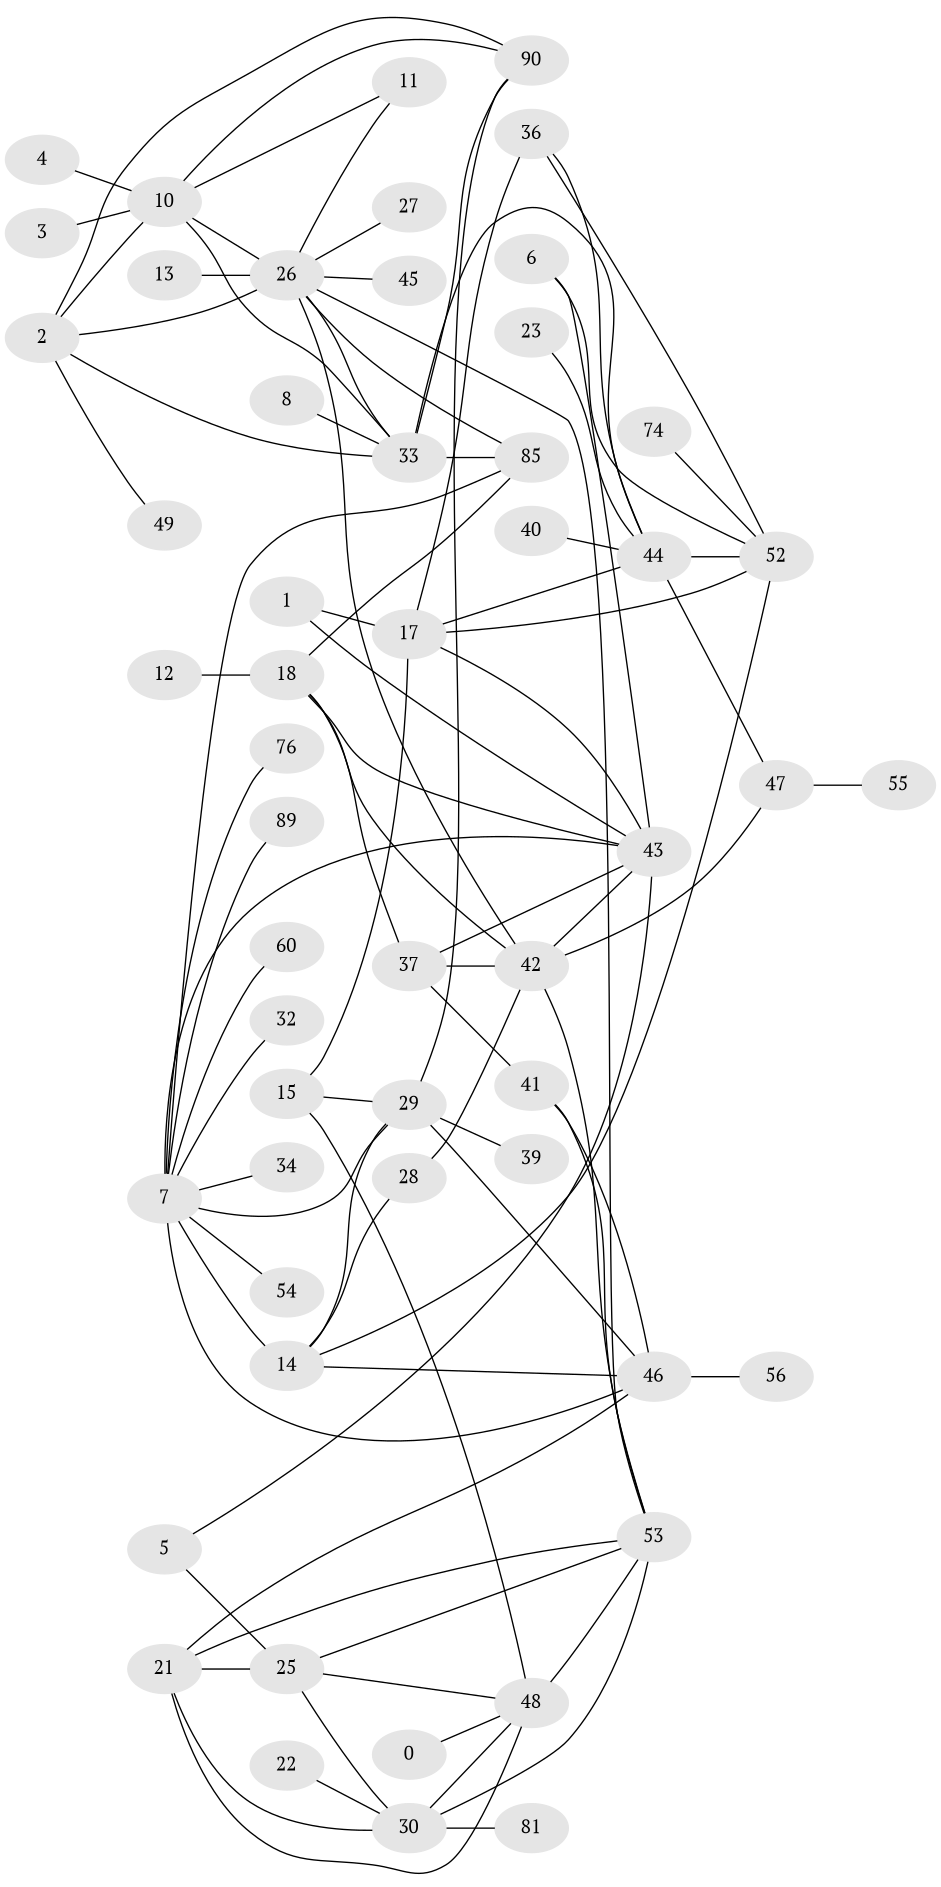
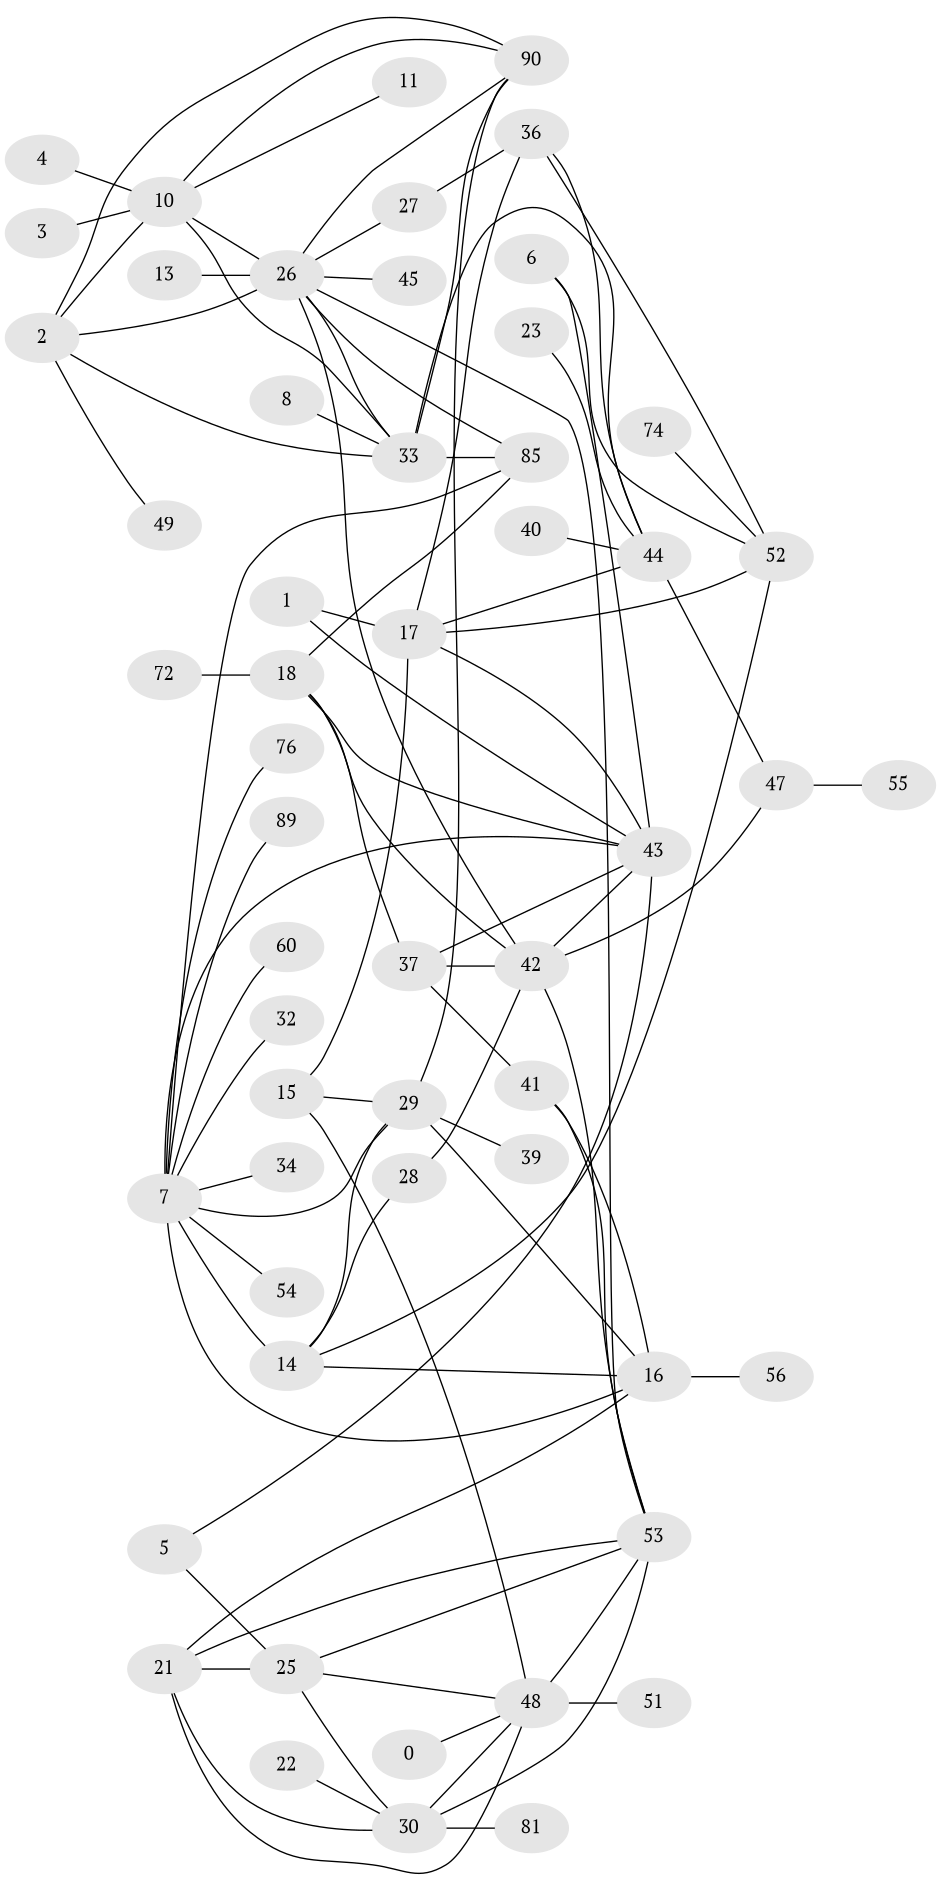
  graph {
    fontname="PT Serif"
    rankdir=LR
    node [color=gray90 fontname="PT Serif" style=filled]
    edge [fontname="PT Serif" weight=1.0]
    1
    17
    43
    52
    36
    44
    2
    10
    26
    33
    49
    n12 [label=90]
    11
    n14 [label=85]
    53
    42
    27
    45
    3
    4
    5
    25
    48
    30
    6
    7
    14
    n28 [label=76]
    n29 [label=89]
    n30 [label=60]
    29
    32
    34
-   46
+   46 [label=16]
    54
    28
    39
    56
    8
    n40 [label=0]
-   12
+   51
+   12 [label=72]
    18
    37
    13
    15
    47
    41
    21
    n50 [label=81]
    22
    23
    n53 [label=74]
    40
    55
    1 -- 17
    1 -- 43
    17 -- 43
    17 -- 52 [weight=2.0]
    17 -- 36 [weight=2.0]
    17 -- 44 [weight=2.0]
    36 -- 52
    36 -- 44
-   44 -- 52
    44 -- 47
    2 -- 10
    2 -- 26
    2 -- 33
    2 -- 49
    2 -- n12
    10 -- 26
    10 -- 33
    10 -- n12
    10 -- 11
    26 -- 33
-   26 -- 11
+   26 -- n12
    26 -- n14
    26 -- 53
    26 -- 42
    26 -- 27
    26 -- 45
    33 -- 44
    33 -- n12
    33 -- n14
    42 -- 43 [weight=2.0]
    42 -- 53
    42 -- 47
+   27 -- 36
    3 -- 10
    4 -- 10
    5 -- 43
    5 -- 25
    25 -- 53
    25 -- 48
    25 -- 30
    48 -- 53
+   48 -- 51
    30 -- 53
    30 -- 48
    30 -- n50
    6 -- 43
    6 -- 52
    7 -- 43
    7 -- n14
    7 -- 14 [weight=2.0]
    7 -- n28
    7 -- n29
    7 -- n30
    7 -- 29 [weight=2.0]
    7 -- 32
    7 -- 34
    7 -- 46 [weight=2.0]
    7 -- 54
    14 -- 52
    14 -- 29
    14 -- 46
    14 -- 28
    29 -- n12
    29 -- 46
    29 -- 39
    46 -- 56
    28 -- 42
    8 -- 33
    n40 -- 48
    12 -- 18
    18 -- 43
    18 -- n14
    18 -- 42 [weight=2.0]
    18 -- 37
    37 -- 43
    37 -- 42 [weight=2.0]
    37 -- 41
    13 -- 26
    15 -- 17
    15 -- 48
    15 -- 29
    47 -- 55
    41 -- 53
    41 -- 46 [weight=2.0]
    21 -- 53
    21 -- 25
    21 -- 48
    21 -- 30
    21 -- 46
    22 -- 30
    23 -- 44
    n53 -- 52
    40 -- 44
  }
